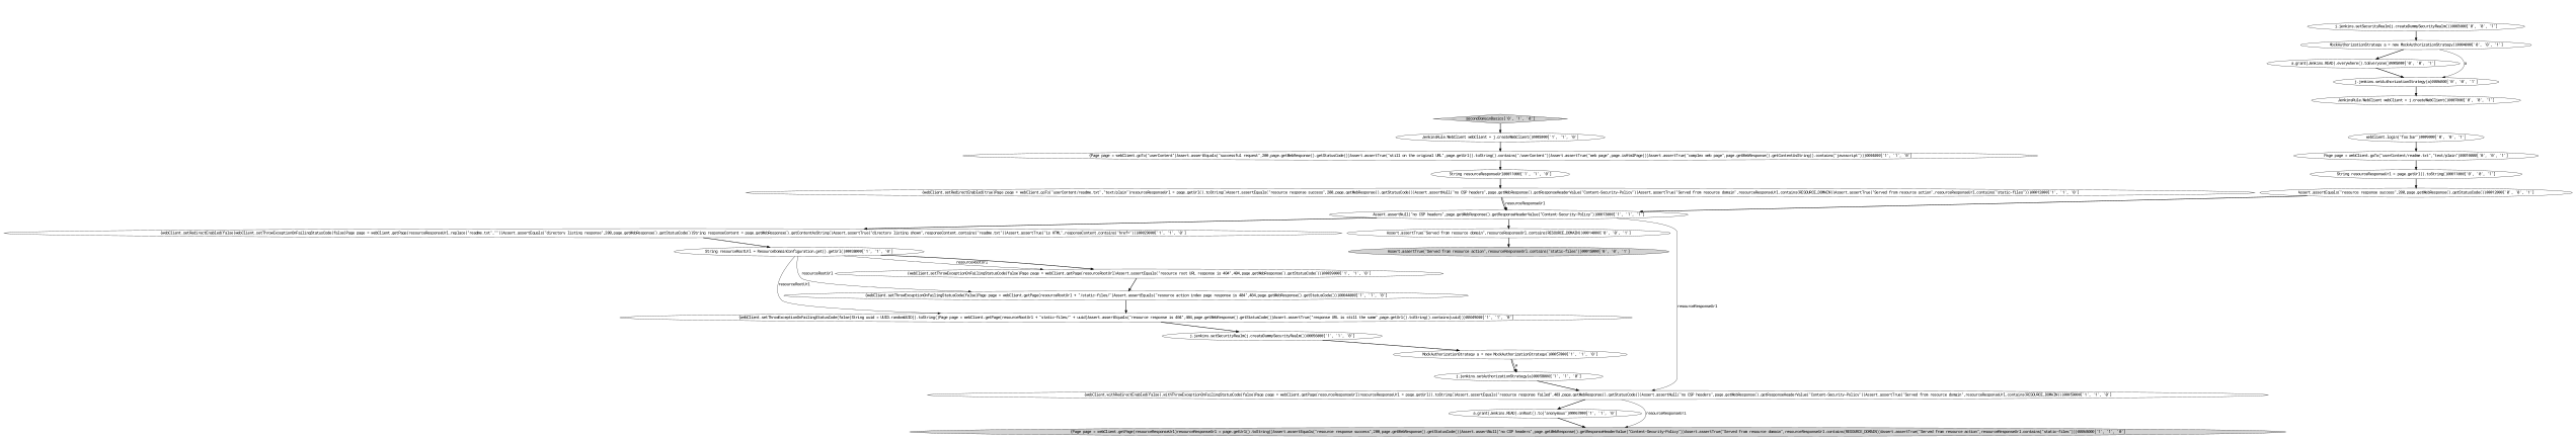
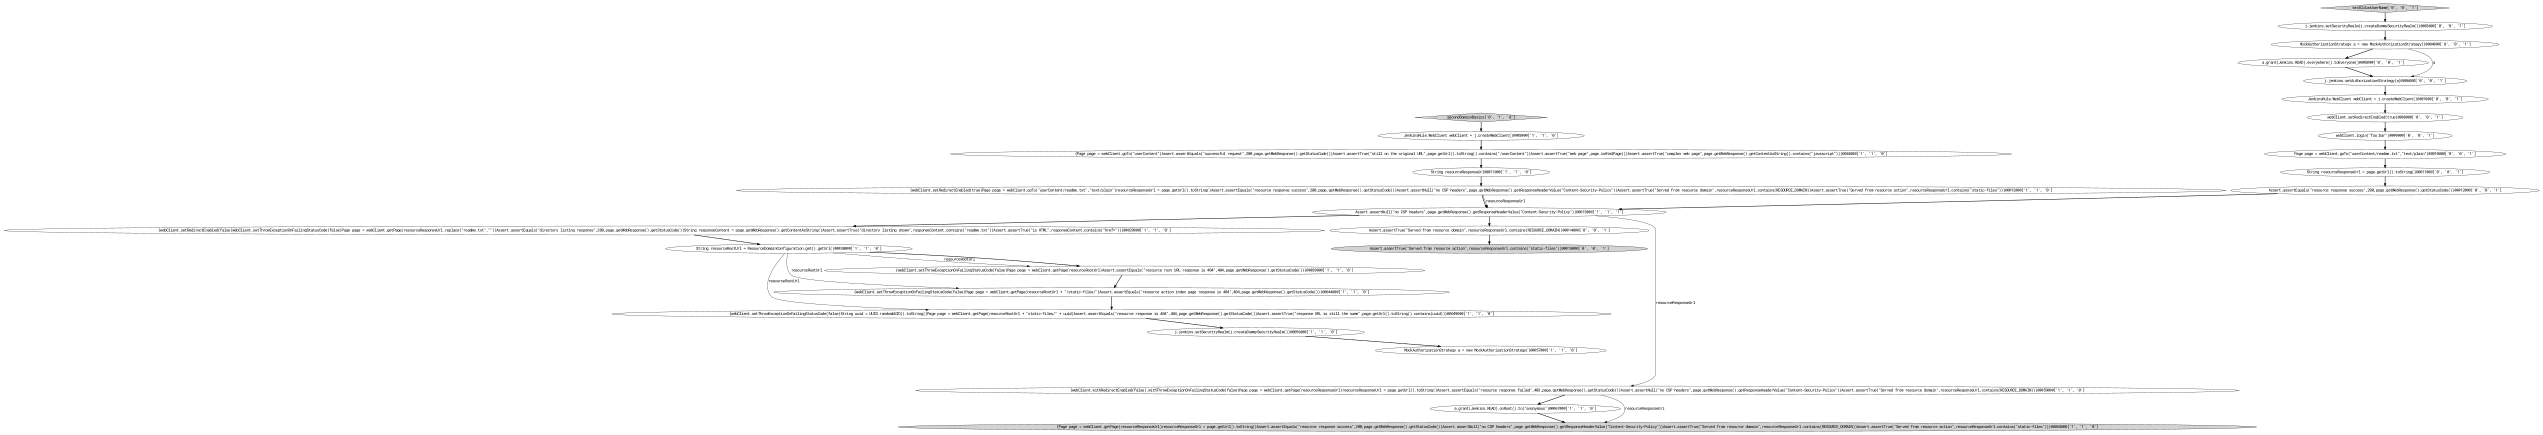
  digraph {
    fontname="Roboto Mono"
    node [fillcolor=white fontname="Roboto Mono" shape=ellipse style=filled]
    edge [fontname="Roboto Mono" style=bold]
    n1 [label="j.jenkins.setSecurityRealm(j.createDummySecurityRealm())@@@56@@@['1', '1', '0']"]
    n2 [label="MockAuthorizationStrategy a = new MockAuthorizationStrategy()@@@57@@@['1', '1', '0']"]
-   n3 [label="j.jenkins.setAuthorizationStrategy(a)@@@58@@@['1', '1', '0']"]
    n4 [label="a.grant(Jenkins.READ).everywhere().toEveryone()@@@5@@@['0', '0', '1']"]
    n5 [label="j.jenkins.setAuthorizationStrategy(a)@@@6@@@['0', '0', '1']"]
    n6 [label="JenkinsRule.WebClient webClient = j.createWebClient()@@@7@@@['0', '0', '1']"]
    n7 [label="String resourceRootUrl = ResourceDomainConfiguration.get().getUrl()@@@38@@@['1', '1', '0']"]
    n8 [label="{webClient.setThrowExceptionOnFailingStatusCode(false)String uuid = UUID.randomUUID().toString()Page page = webClient.getPage(resourceRootUrl + \"static-files/\" + uuid)Assert.assertEquals(\"resource response is 404\",404,page.getWebResponse().getStatusCode())Assert.assertTrue(\"response URL is still the same\",page.getUrl().toString().contains(uuid))}@@@49@@@['1', '1', '0']"]
    n9 [label="{webClient.setThrowExceptionOnFailingStatusCode(false)Page page = webClient.getPage(resourceRootUrl + \"/static-files/\")Assert.assertEquals(\"resource action index page response is 404\",404,page.getWebResponse().getStatusCode())}@@@44@@@['1', '1', '0']"]
    n10 [label="{webClient.setThrowExceptionOnFailingStatusCode(false)Page page = webClient.getPage(resourceRootUrl)Assert.assertEquals(\"resource root URL response is 404\",404,page.getWebResponse().getStatusCode())}@@@39@@@['1', '1', '0']"]
    n11 [label="String resourceResponseUrl@@@11@@@['1', '1', '0']"]
    n12 [label="{webClient.setRedirectEnabled(true)Page page = webClient.goTo(\"userContent/readme.txt\",\"text/plain\")resourceResponseUrl = page.getUrl().toString()Assert.assertEquals(\"resource response success\",200,page.getWebResponse().getStatusCode())Assert.assertNull(\"no CSP headers\",page.getWebResponse().getResponseHeaderValue(\"Content-Security-Policy\"))Assert.assertTrue(\"Served from resource domain\",resourceResponseUrl.contains(RESOURCE_DOMAIN))Assert.assertTrue(\"Served from resource action\",resourceResponseUrl.contains(\"static-files\"))}@@@12@@@['1', '1', '0']"]
    n13 [label="Assert.assertNull(\"no CSP headers\",page.getWebResponse().getResponseHeaderValue(\"Content-Security-Policy\"))@@@13@@@['1', '1', '1']"]
    n14 [label="{webClient.setRedirectEnabled(false)webClient.setThrowExceptionOnFailingStatusCode(false)Page page = webClient.getPage(resourceResponseUrl.replace(\"readme.txt\",\"\"))Assert.assertEquals(\"directory listing response\",200,page.getWebResponse().getStatusCode())String responseContent = page.getWebResponse().getContentAsString()Assert.assertTrue(\"directory listing shown\",responseContent.contains(\"readme.txt\"))Assert.assertTrue(\"is HTML\",responseContent.contains(\"href=\"))}@@@29@@@['1', '1', '0']"]
    n15 [label="Assert.assertEquals(\"resource response success\",200,page.getWebResponse().getStatusCode())@@@12@@@['0', '0', '1']"]
    n16 [label="Assert.assertTrue(\"Served from resource domain\",resourceResponseUrl.contains(RESOURCE_DOMAIN))@@@14@@@['0', '0', '1']"]
    n17 [label="{webClient.withRedirectEnabled(false).withThrowExceptionOnFailingStatusCode(false)Page page = webClient.getPage(resourceResponseUrl)resourceResponseUrl = page.getUrl().toString()Assert.assertEquals(\"resource response failed\",403,page.getWebResponse().getStatusCode())Assert.assertNull(\"no CSP headers\",page.getWebResponse().getResponseHeaderValue(\"Content-Security-Policy\"))Assert.assertTrue(\"Served from resource domain\",resourceResponseUrl.contains(RESOURCE_DOMAIN))}@@@59@@@['1', '1', '0']"]
    n18 [fillcolor=lightgray label="Assert.assertTrue(\"Served from resource action\",resourceResponseUrl.contains(\"static-files\"))@@@15@@@['0', '0', '1']"]
    n19 [label="a.grant(Jenkins.READ).onRoot().to(\"anonymous\")@@@67@@@['1', '1', '0']"]
    n20 [fillcolor=lightgray label="{Page page = webClient.getPage(resourceResponseUrl)resourceResponseUrl = page.getUrl().toString()Assert.assertEquals(\"resource response success\",200,page.getWebResponse().getStatusCode())Assert.assertNull(\"no CSP headers\",page.getWebResponse().getResponseHeaderValue(\"Content-Security-Policy\"))Assert.assertTrue(\"Served from resource domain\",resourceResponseUrl.contains(RESOURCE_DOMAIN))Assert.assertTrue(\"Served from resource action\",resourceResponseUrl.contains(\"static-files\"))}@@@68@@@['1', '1', '0']"]
    n21 [label="JenkinsRule.WebClient webClient = j.createWebClient()@@@3@@@['1', '1', '0']"]
    n22 [label="{Page page = webClient.goTo(\"userContent\")Assert.assertEquals(\"successful request\",200,page.getWebResponse().getStatusCode())Assert.assertTrue(\"still on the original URL\",page.getUrl().toString().contains(\"/userContent\"))Assert.assertTrue(\"web page\",page.isHtmlPage())Assert.assertTrue(\"complex web page\",page.getWebResponse().getContentAsString().contains(\"javascript\"))}@@@4@@@['1', '1', '0']"]
    n23 [label="String resourceResponseUrl = page.getUrl().toString()@@@11@@@['0', '0', '1']"]
+   n24 [label="webClient.setRedirectEnabled(true)@@@8@@@['0', '0', '1']"]
    n25 [label="webClient.login(\"foo:bar\")@@@9@@@['0', '0', '1']"]
    n26 [label="Page page = webClient.goTo(\"userContent/readme.txt\",\"text/plain\")@@@10@@@['0', '0', '1']"]
    n27 [fillcolor=lightgray label="secondDomainBasics['0', '1', '0']" shape=diamond]
+   n28 [fillcolor=lightgray label="testColonUserName['0', '0', '1']" shape=diamond]
    n29 [label="j.jenkins.setSecurityRealm(j.createDummySecurityRealm())@@@3@@@['0', '0', '1']"]
    n30 [label="MockAuthorizationStrategy a = new MockAuthorizationStrategy()@@@4@@@['0', '0', '1']"]
    n1 -> n2
-   n2 -> n3
-   n2 -> n3 [label=a style=solid]
-   n3 -> n17
    n4 -> n5
    n5 -> n6
+   n6 -> n24
    n7 -> n8 [label=resourceRootUrl style=solid]
    n7 -> n9 [label=resourceRootUrl style=solid]
    n7 -> n10 [label=resourceRootUrl style=solid]
    n7 -> n10
    n8 -> n1
    n9 -> n8
    n10 -> n9
    n11 -> n12
    n12 -> n13
    n12 -> n13 [label=resourceResponseUrl style=solid]
    n13 -> n14
    n13 -> n16
    n13 -> n17 [label=resourceResponseUrl style=solid]
    n14 -> n7
    n15 -> n13
    n16 -> n18
    n17 -> n19
    n17 -> n20 [label=resourceResponseUrl style=solid]
    n19 -> n20
    n21 -> n22
    n22 -> n11
    n23 -> n15
+   n24 -> n25
    n25 -> n26
    n26 -> n23
    n27 -> n21
+   n28 -> n29
    n29 -> n30
    n30 -> n4
    n30 -> n5 [label=a style=solid]
  }
